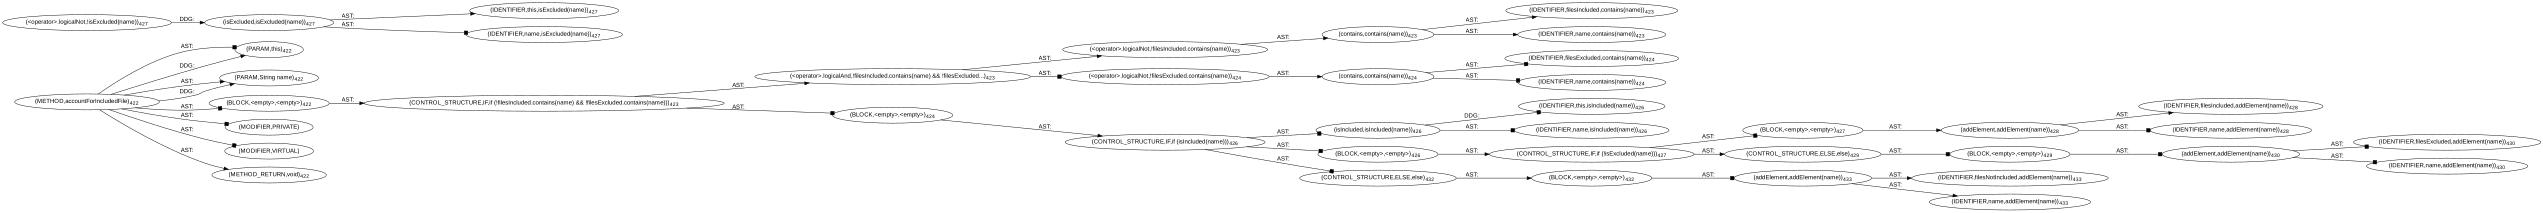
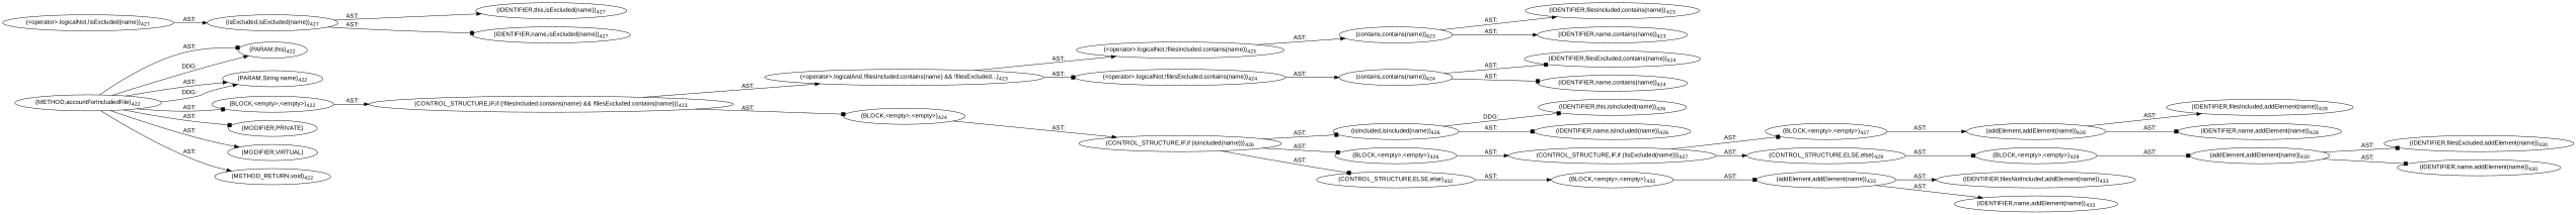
  digraph {
    fontname="Liberation Sans"
    rankdir=LR
    node [fontname="Liberation Sans"]
    edge [arrowhead=box fontname="Liberation Sans"]
    n1 [label=<(METHOD,accountForIncludedFile)<SUB>422</SUB>>]
    n2 [label=<(PARAM,this)<SUB>422</SUB>>]
    n3 [label=<(PARAM,String name)<SUB>422</SUB>>]
    n4 [label=<(BLOCK,&lt;empty&gt;,&lt;empty&gt;)<SUB>422</SUB>>]
    n5 [label=<(MODIFIER,PRIVATE)>]
    n6 [label=<(MODIFIER,VIRTUAL)>]
    n7 [label=<(METHOD_RETURN,void)<SUB>422</SUB>>]
    n8 [label=<(CONTROL_STRUCTURE,IF,if (!filesIncluded.contains(name) &amp;&amp; !filesExcluded.contains(name)))<SUB>423</SUB>>]
    n9 [label=<(&lt;operator&gt;.logicalAnd,!filesIncluded.contains(name) &amp;&amp; !filesExcluded...)<SUB>423</SUB>>]
    n10 [label=<(BLOCK,&lt;empty&gt;,&lt;empty&gt;)<SUB>424</SUB>>]
    n11 [label=<(&lt;operator&gt;.logicalNot,!filesIncluded.contains(name))<SUB>423</SUB>>]
    n12 [label=<(&lt;operator&gt;.logicalNot,!filesExcluded.contains(name))<SUB>424</SUB>>]
    n13 [label=<(CONTROL_STRUCTURE,IF,if (isIncluded(name)))<SUB>426</SUB>>]
    n14 [label=<(contains,contains(name))<SUB>423</SUB>>]
    n15 [label=<(contains,contains(name))<SUB>424</SUB>>]
    n16 [label=<(IDENTIFIER,filesIncluded,contains(name))<SUB>423</SUB>>]
    n17 [label=<(IDENTIFIER,name,contains(name))<SUB>423</SUB>>]
    n18 [label=<(IDENTIFIER,filesExcluded,contains(name))<SUB>424</SUB>>]
    n19 [label=<(IDENTIFIER,name,contains(name))<SUB>424</SUB>>]
    n20 [label=<(isIncluded,isIncluded(name))<SUB>426</SUB>>]
    n21 [label=<(BLOCK,&lt;empty&gt;,&lt;empty&gt;)<SUB>426</SUB>>]
    n22 [label=<(CONTROL_STRUCTURE,ELSE,else)<SUB>432</SUB>>]
    n23 [label=<(IDENTIFIER,this,isIncluded(name))<SUB>426</SUB>>]
    n24 [label=<(IDENTIFIER,name,isIncluded(name))<SUB>426</SUB>>]
    n25 [label=<(CONTROL_STRUCTURE,IF,if (!isExcluded(name)))<SUB>427</SUB>>]
    n26 [label=<(BLOCK,&lt;empty&gt;,&lt;empty&gt;)<SUB>432</SUB>>]
    n27 [label=<(BLOCK,&lt;empty&gt;,&lt;empty&gt;)<SUB>427</SUB>>]
    n28 [label=<(CONTROL_STRUCTURE,ELSE,else)<SUB>429</SUB>>]
    n29 [label=<(&lt;operator&gt;.logicalNot,!isExcluded(name))<SUB>427</SUB>>]
    n30 [label=<(isExcluded,isExcluded(name))<SUB>427</SUB>>]
    n31 [label=<(addElement,addElement(name))<SUB>428</SUB>>]
    n32 [label=<(BLOCK,&lt;empty&gt;,&lt;empty&gt;)<SUB>429</SUB>>]
    n33 [label=<(IDENTIFIER,this,isExcluded(name))<SUB>427</SUB>>]
    n34 [label=<(IDENTIFIER,name,isExcluded(name))<SUB>427</SUB>>]
    n35 [label=<(IDENTIFIER,filesIncluded,addElement(name))<SUB>428</SUB>>]
    n36 [label=<(IDENTIFIER,name,addElement(name))<SUB>428</SUB>>]
    n37 [label=<(addElement,addElement(name))<SUB>430</SUB>>]
    n38 [label=<(IDENTIFIER,filesExcluded,addElement(name))<SUB>430</SUB>>]
    n39 [label=<(IDENTIFIER,name,addElement(name))<SUB>430</SUB>>]
    n40 [label=<(addElement,addElement(name))<SUB>433</SUB>>]
    n41 [label=<(IDENTIFIER,filesNotIncluded,addElement(name))<SUB>433</SUB>>]
    n42 [label=<(IDENTIFIER,name,addElement(name))<SUB>433</SUB>>]
    n1 -> n2 [label="AST: "]
    n1 -> n2 [arrowhead=normal label="DDG: "]
    n1 -> n3 [arrowhead=normal label="AST: "]
    n1 -> n3 [arrowhead=normal label="DDG: "]
    n1 -> n4 [label="AST: "]
    n1 -> n5 [label="AST: "]
-   n1 -> n6 [label="AST: "]
+   n1 -> n6 [arrowhead=normal label="AST: "]
    n1 -> n7 [arrowhead=normal label="AST: "]
    n4 -> n8 [arrowhead=normal label="AST: "]
    n8 -> n9 [arrowhead=normal label="AST: "]
    n8 -> n10 [label="AST: "]
    n9 -> n11 [arrowhead=normal label="AST: "]
    n9 -> n12 [label="AST: "]
    n10 -> n13 [arrowhead=normal label="AST: "]
    n11 -> n14 [arrowhead=normal label="AST: "]
    n12 -> n15 [arrowhead=normal label="AST: "]
    n13 -> n20 [label="AST: "]
    n13 -> n21 [label="AST: "]
    n13 -> n22 [label="AST: "]
    n14 -> n16 [arrowhead=normal label="AST: "]
    n14 -> n17 [arrowhead=normal label="AST: "]
    n15 -> n18 [label="AST: "]
    n15 -> n19 [label="AST: "]
    n20 -> n23 [label="DDG: "]
    n20 -> n24 [label="AST: "]
    n21 -> n25 [arrowhead=normal label="AST: "]
    n22 -> n26 [arrowhead=normal label="AST: "]
    n25 -> n27 [label="AST: "]
    n25 -> n28 [arrowhead=normal label="AST: "]
    n26 -> n40 [label="AST: "]
    n27 -> n31 [arrowhead=normal label="AST: "]
    n28 -> n32 [label="AST: "]
-   n29 -> n30 [arrowhead=normal label="DDG: "]
+   n29 -> n30 [arrowhead=normal label="AST: "]
    n30 -> n33 [arrowhead=normal label="AST: "]
    n30 -> n34 [label="AST: "]
    n31 -> n35 [arrowhead=normal label="AST: "]
    n31 -> n36 [label="AST: "]
    n32 -> n37 [label="AST: "]
    n37 -> n38 [label="AST: "]
    n37 -> n39 [label="AST: "]
    n40 -> n41 [arrowhead=normal label="AST: "]
    n40 -> n42 [arrowhead=normal label="AST: "]
  }
